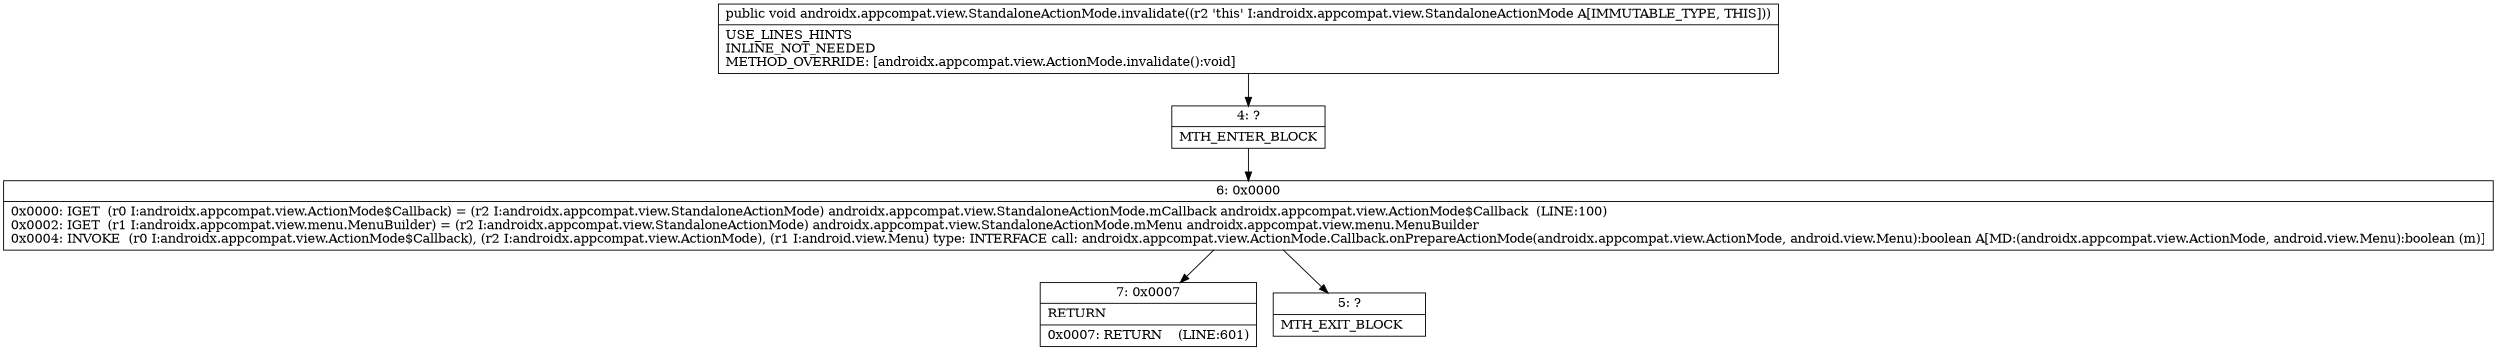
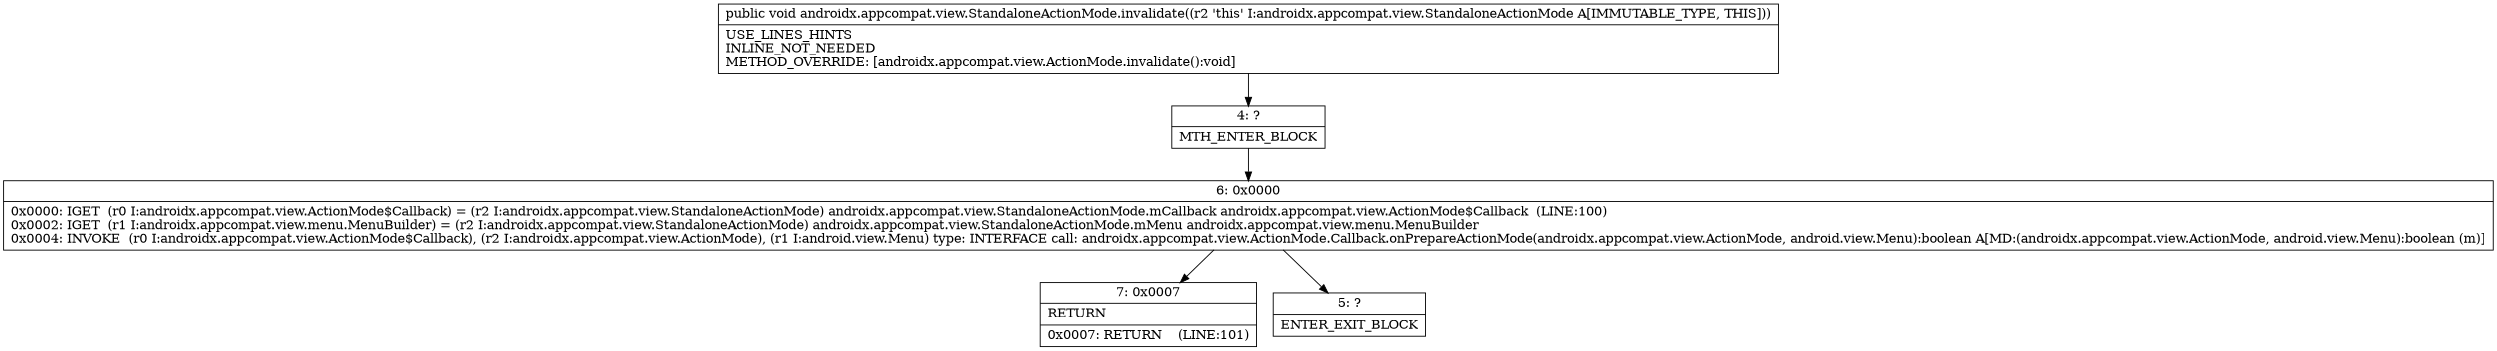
  digraph {
    node [shape=record]
    n1 [label="{4\:\ ?|MTH_ENTER_BLOCK\l}"]
    n2 [label="{6\:\ 0x0000|0x0000: IGET  (r0 I:androidx.appcompat.view.ActionMode$Callback) = (r2 I:androidx.appcompat.view.StandaloneActionMode) androidx.appcompat.view.StandaloneActionMode.mCallback androidx.appcompat.view.ActionMode$Callback  (LINE:100)\l0x0002: IGET  (r1 I:androidx.appcompat.view.menu.MenuBuilder) = (r2 I:androidx.appcompat.view.StandaloneActionMode) androidx.appcompat.view.StandaloneActionMode.mMenu androidx.appcompat.view.menu.MenuBuilder \l0x0004: INVOKE  (r0 I:androidx.appcompat.view.ActionMode$Callback), (r2 I:androidx.appcompat.view.ActionMode), (r1 I:android.view.Menu) type: INTERFACE call: androidx.appcompat.view.ActionMode.Callback.onPrepareActionMode(androidx.appcompat.view.ActionMode, android.view.Menu):boolean A[MD:(androidx.appcompat.view.ActionMode, android.view.Menu):boolean (m)]\l}"]
-   n3 [label="{7\:\ 0x0007|RETURN\l|0x0007: RETURN    (LINE:601)\l}"]
-   n4 [label="{5\:\ ?|MTH_EXIT_BLOCK\l}"]
+   n3 [label="{7\:\ 0x0007|RETURN\l|0x0007: RETURN    (LINE:101)\l}"]
+   n4 [label="{5\:\ ?|ENTER_EXIT_BLOCK\l}"]
    n5 [label="{public void androidx.appcompat.view.StandaloneActionMode.invalidate((r2 'this' I:androidx.appcompat.view.StandaloneActionMode A[IMMUTABLE_TYPE, THIS]))  | USE_LINES_HINTS\lINLINE_NOT_NEEDED\lMETHOD_OVERRIDE: [androidx.appcompat.view.ActionMode.invalidate():void]\l}"]
    n1 -> n2
    n2 -> n3
    n2 -> n4
    n5 -> n1
  }
